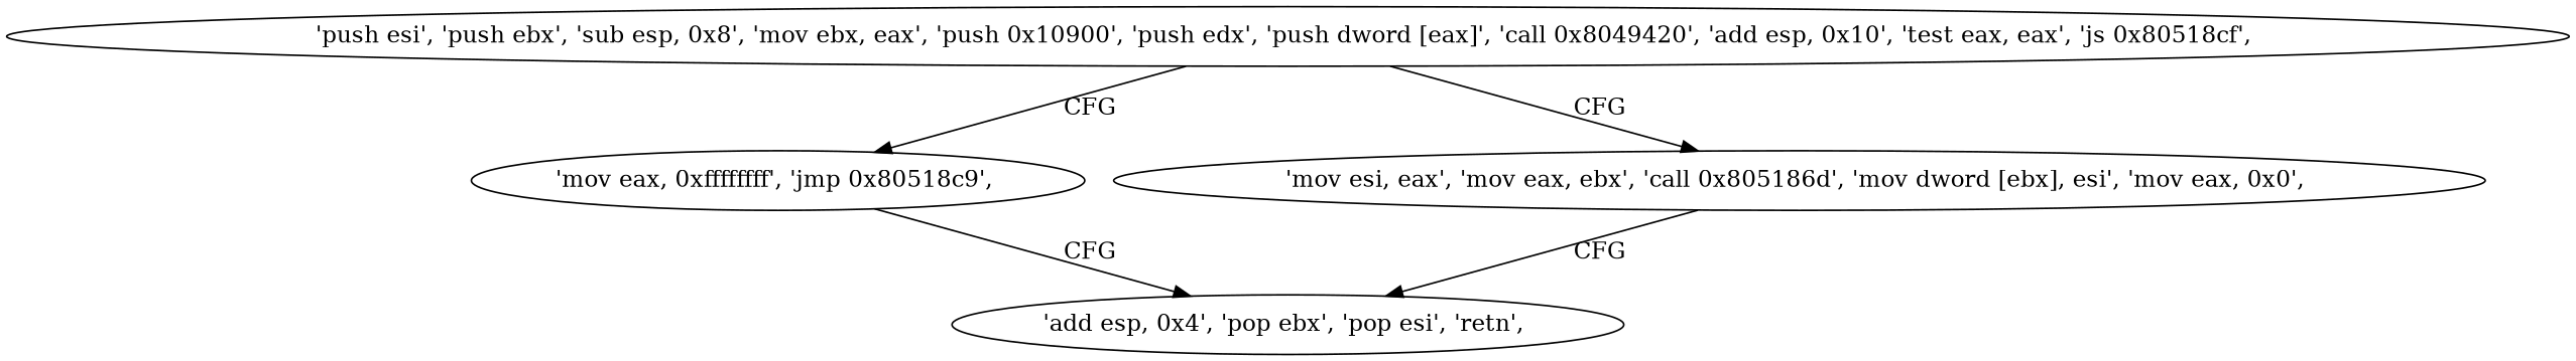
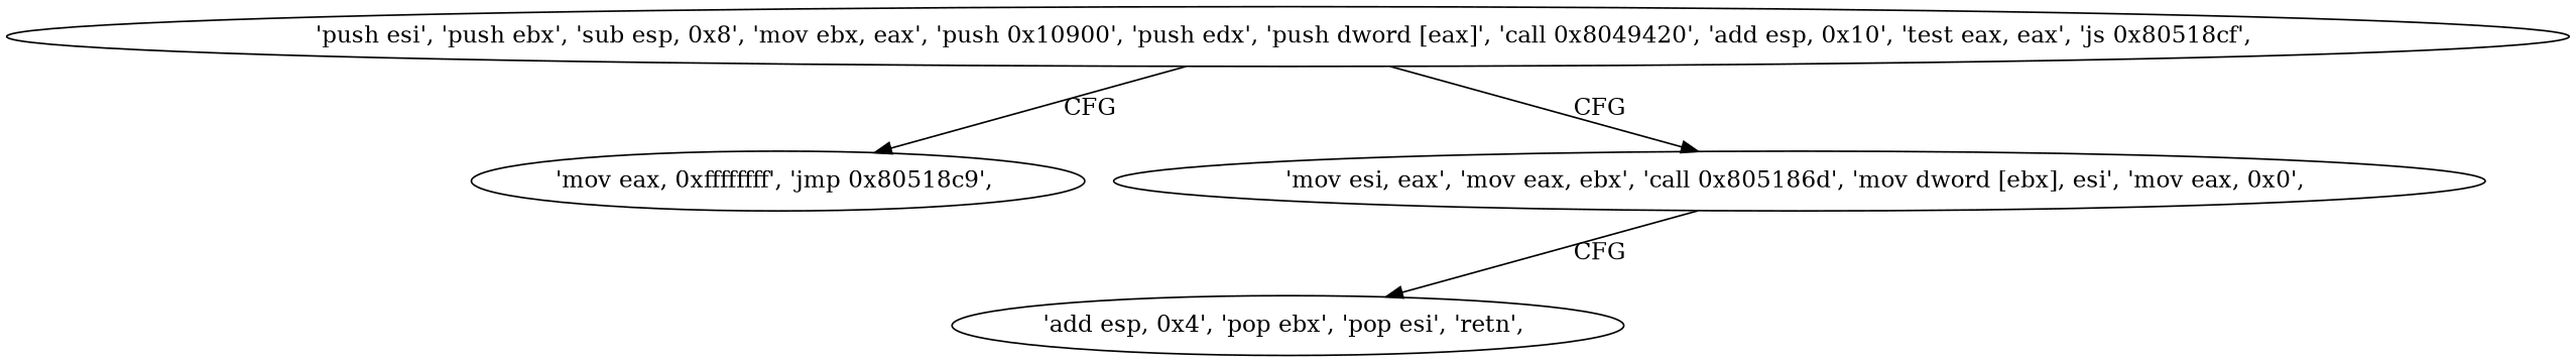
  digraph {
    n1 [label="'push esi', 'push ebx', 'sub esp, 0x8', 'mov ebx, eax', 'push 0x10900', 'push edx', 'push dword [eax]', 'call 0x8049420', 'add esp, 0x10', 'test eax, eax', 'js 0x80518cf', "]
    n2 [label="'mov eax, 0xffffffff', 'jmp 0x80518c9', "]
    n3 [label="'mov esi, eax', 'mov eax, ebx', 'call 0x805186d', 'mov dword [ebx], esi', 'mov eax, 0x0', "]
    n4 [label="'add esp, 0x4', 'pop ebx', 'pop esi', 'retn', "]
    n1 -> n2 [label=CFG]
    n1 -> n3 [label=CFG]
-   n2 -> n4 [label=CFG]
    n3 -> n4 [label=CFG]
  }
